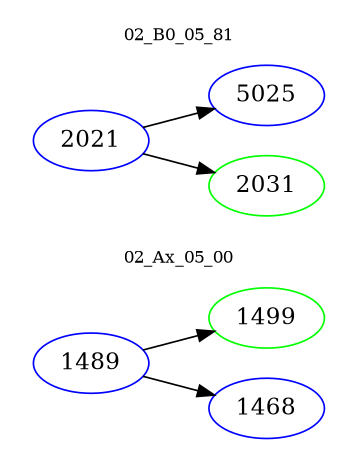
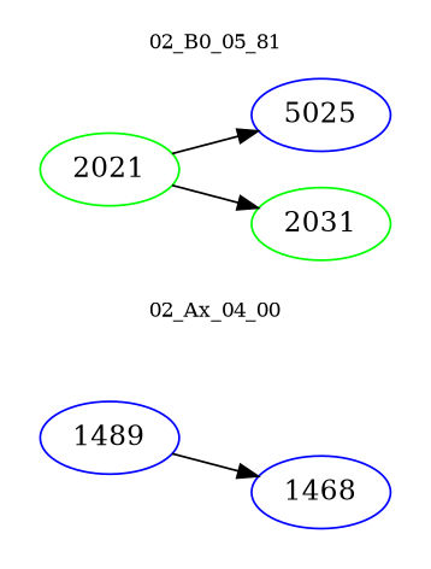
  digraph {
    rankdir=LR
    node [color=blue]
    edge [color=black]
    n1 [label=1489]
    n2 [label=1468]
-   n3 [color=green label=1499]
-   n4 [label=2021]
+   n4 [color=green label=2021]
    n5 [color=green label=2031]
    n6 [label=5025]
    subgraph cluster_1 {
      color=white
      fontsize=10
-     label="02_Ax_05_00"
+     label="02_Ax_04_00"
      n1
      n2
-     n3
    }
    subgraph cluster_2 {
      color=white
      fontsize=10
      label="02_B0_05_81"
      n4
      n5
      n6
    }
    n1 -> n2
-   n1 -> n3
    n4 -> n5
    n4 -> n6
  }
